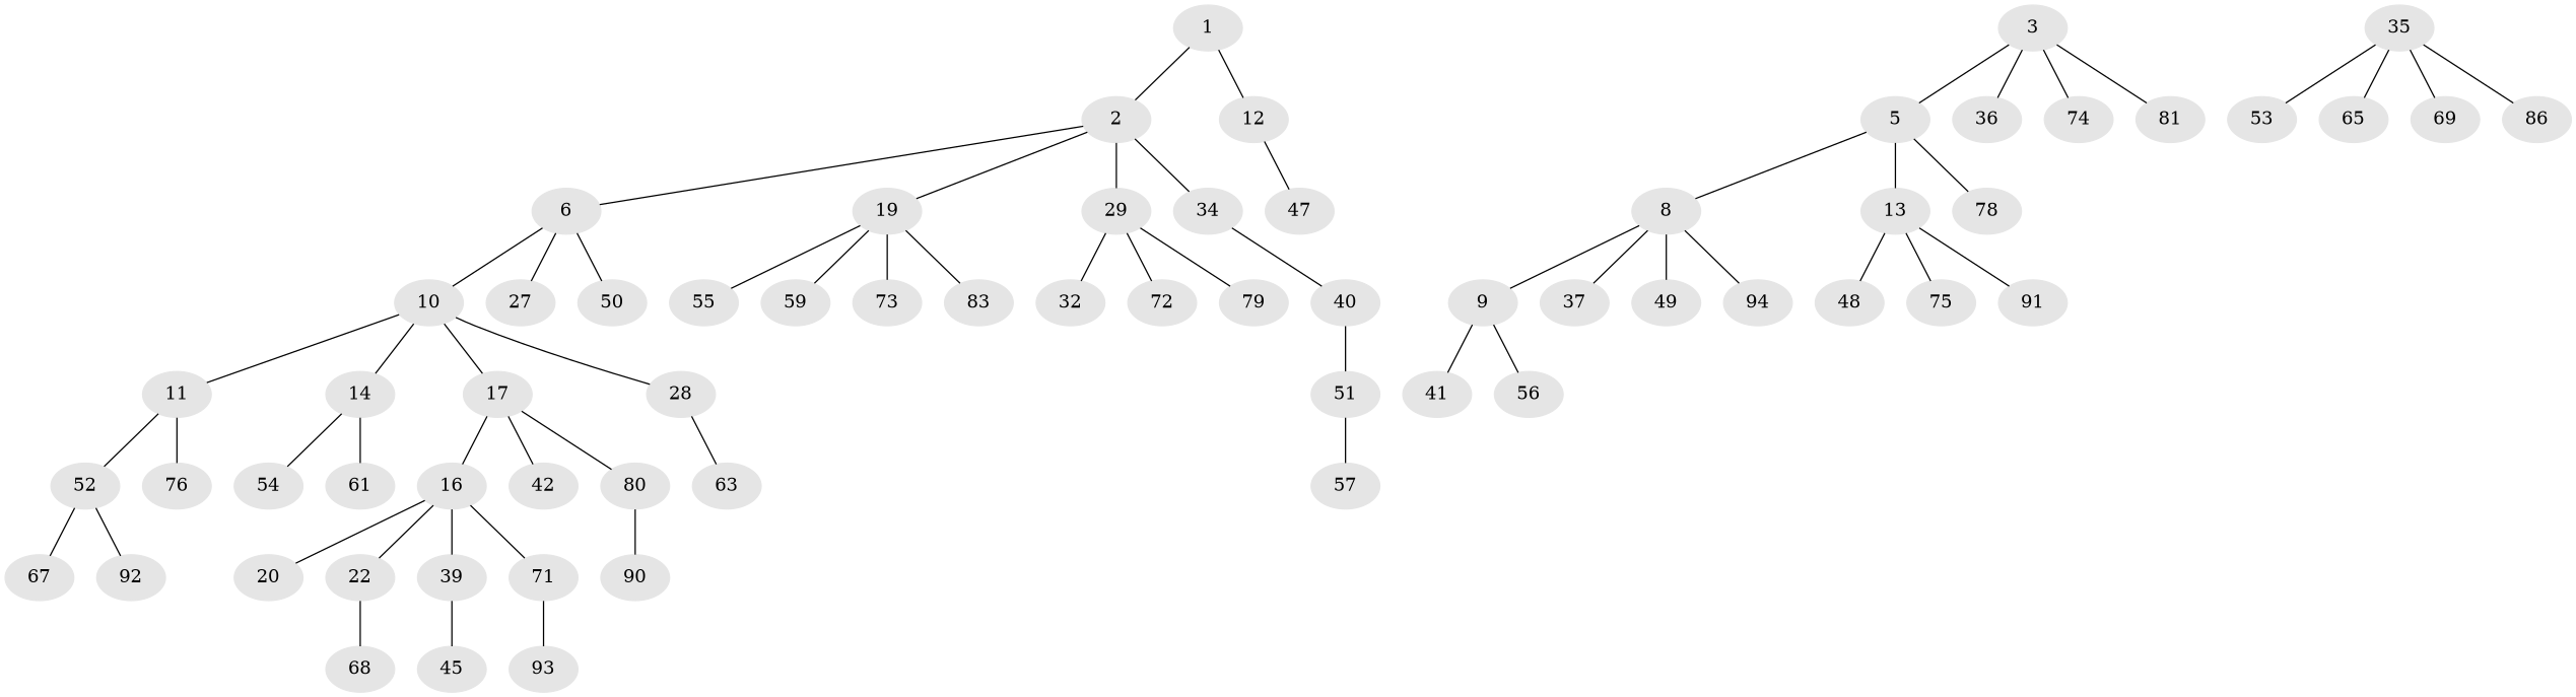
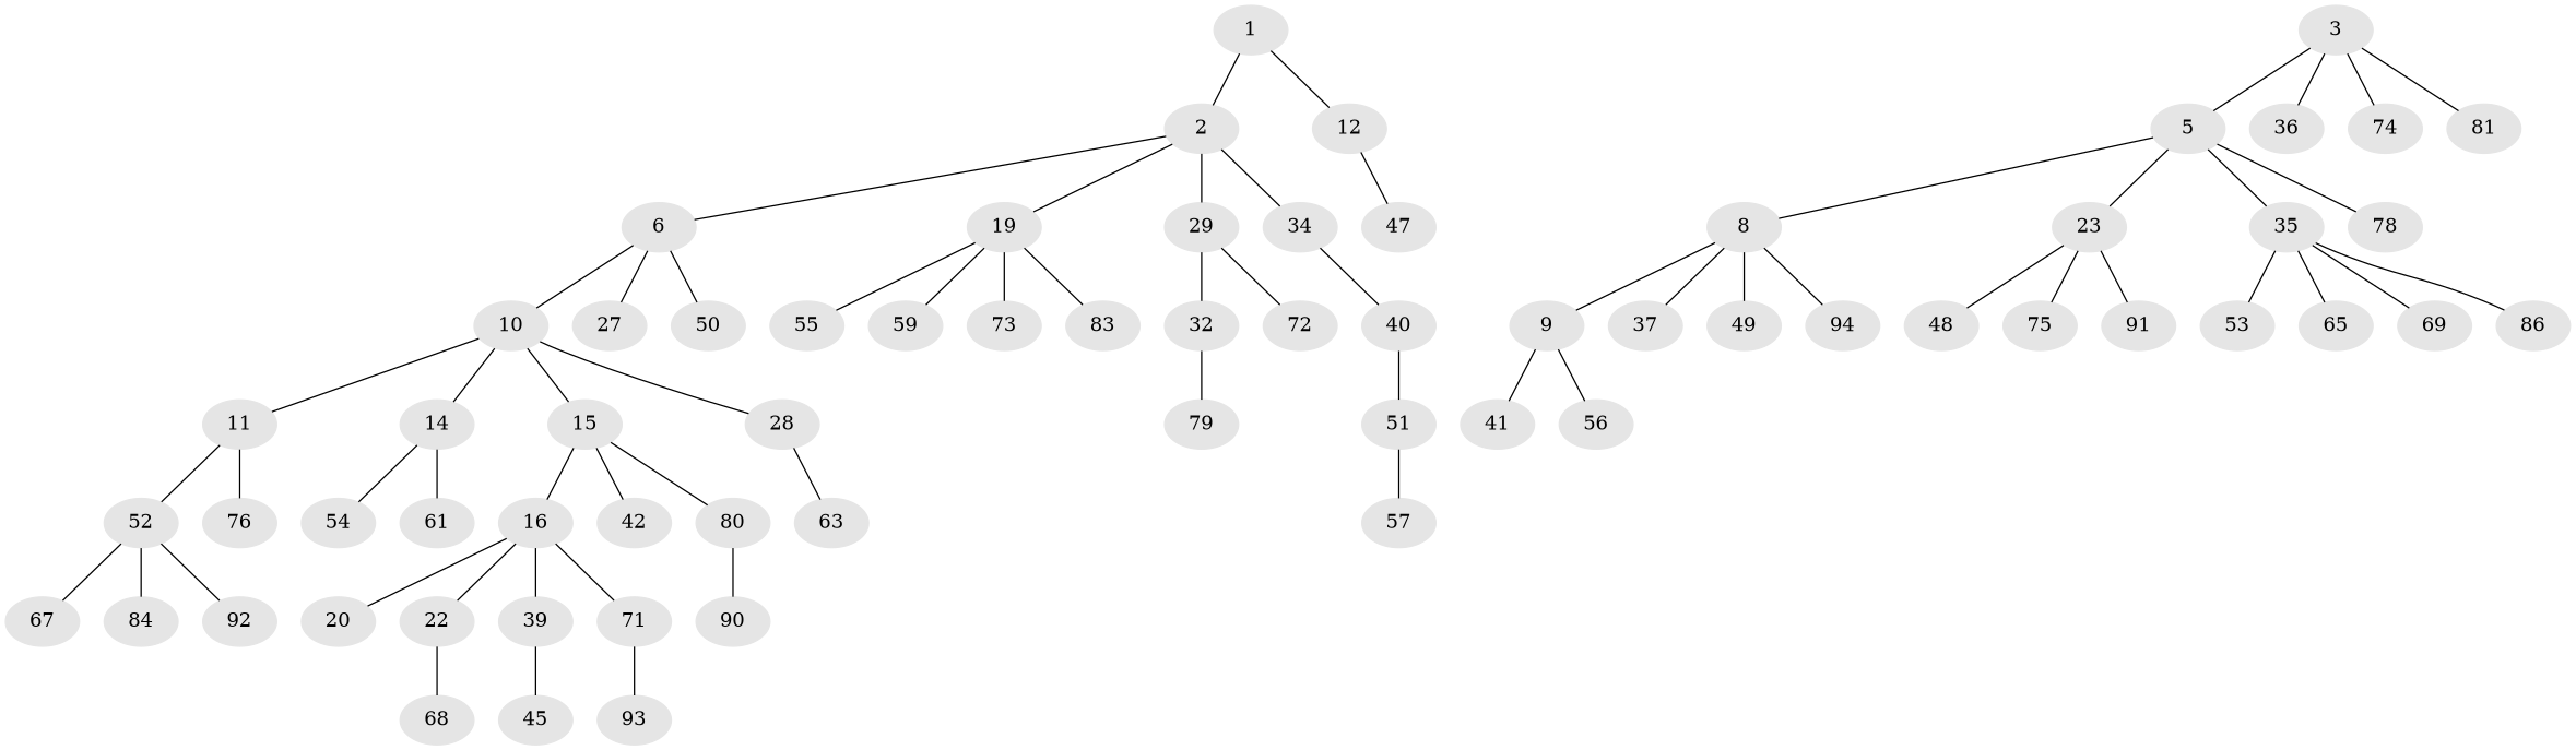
  graph {
    node [color=gray90 style=filled]
    2 [super="+4"]
    6 [super="+26"]
    19 [super="+38"]
    29 [super="+64"]
    34
    1
    12 [super="+17"]
    3 [super="+24"]
    5 [super="+7"]
    36 [super="+66"]
    74
    81
    47 [super="+87"]
    10 [super="+25"]
    27
    50
    55
    59
    73
    83
    32 [super="+33"]
    72
    79
    40 [super="+70"]
    8 [super="+46"]
-   13 [super="+18"]
+   13 [super="+18" label=23]
    35 [super="+60"]
    78
    9 [super="+23"]
    37
    49
    94
    48
    75 [super="+77"]
    91
    53
    65
    69
    86
    11 [super="+31"]
    14 [super="+21"]
-   15 [super="+85" label=17]
+   15 [super="+85"]
    28 [super="+30"]
    41 [super="+44"]
    56
    52 [super="+62"]
    76
    54 [super="+58"]
    61
    16 [super="+43"]
    42
    80 [super="+82"]
    63
    67
+   84 [super="+89"]
    92
    20
    22
    39
    71 [super="+88"]
    90
    68
    45
    93
    51
    57
    2 -- 6
    2 -- 19
    2 -- 29
    2 -- 34
    6 -- 10
    6 -- 27
    6 -- 50
    19 -- 55
    19 -- 59
    19 -- 73
    19 -- 83
    29 -- 32
    29 -- 72
-   29 -- 79
+   32 -- 79
    34 -- 40
    1 -- 2
    1 -- 12
    12 -- 47
    3 -- 5
    3 -- 36
    3 -- 74
    3 -- 81
    5 -- 8
    5 -- 13
+   5 -- 35
    5 -- 78
    10 -- 11
    10 -- 14
    10 -- 15
    10 -- 28
    40 -- 51
    8 -- 9
    8 -- 37
    8 -- 49
    8 -- 94
    13 -- 48
    13 -- 75
    13 -- 91
    35 -- 53
    35 -- 65
    35 -- 69
    35 -- 86
    9 -- 41
    9 -- 56
    11 -- 52
    11 -- 76
    14 -- 54
    14 -- 61
    15 -- 16
    15 -- 42
    15 -- 80
    28 -- 63
    52 -- 67
+   52 -- 84
    52 -- 92
    16 -- 20
    16 -- 22
    16 -- 39
    16 -- 71
    80 -- 90
    22 -- 68
    39 -- 45
    71 -- 93
    51 -- 57
  }
